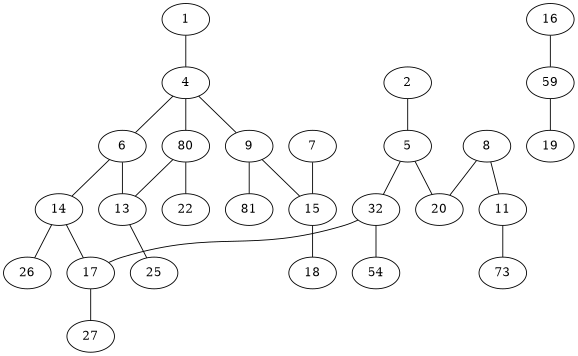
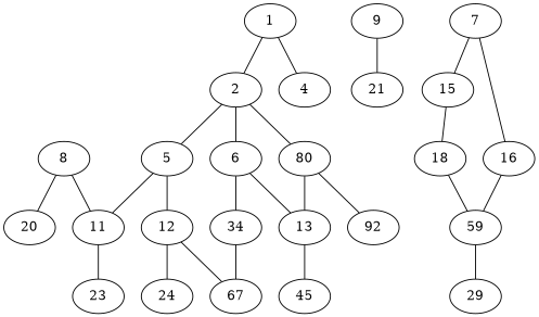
  graph {
    node [chem=C]
    edge [valence=1]
    1
    2
    4
    5
    6
    9
    n7 [label=80]
    11
-   12 [label=32]
+   12
    13
-   14
+   14 [label=34]
    7
    15
    16 [chem=O]
    8
    20 [chem=H]
-   21 [chem=H label=81]
-   22 [chem=H]
-   23 [chem=H label=73]
-   17
-   24 [chem=H label=54]
-   25 [chem=H]
-   26 [chem=H]
+   21 [chem=H]
+   22 [chem=H label=92]
+   23 [chem=H]
+   17 [label=67]
+   24 [chem=H]
+   25 [chem=H label=45]
    18
    n25 [label=59]
-   27 [chem=H]
-   29 [chem=H label=19]
+   29 [chem=H]
+   1 -- 2 [valence=2]
    1 -- 4
    2 -- 5
-   4 -- 6
-   4 -- 9 [valence=2]
-   4 -- n7
-   5 -- 20 [valence=2]
+   2 -- 6
+   2 -- n7
+   5 -- 11 [valence=2]
    5 -- 12
    6 -- 13
    6 -- 14 [valence=2]
-   9 -- 15
    9 -- 21
    n7 -- 13 [valence=2]
    n7 -- 22
    11 -- 23
    12 -- 17 [valence=2]
    12 -- 24
    13 -- 25
    14 -- 17
-   14 -- 26
    7 -- 15 [valence=2]
+   7 -- 16
    15 -- 18
    16 -- n25
    8 -- 11
    8 -- 20
-   17 -- 27
+   18 -- n25 [valence=2]
    n25 -- 29
  }
